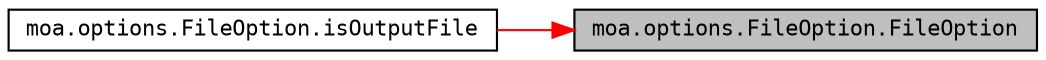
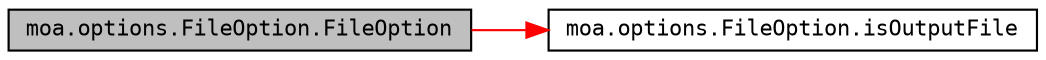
  digraph {
    rankdir=LR
    fontname="DejaVu Sans Mono"
    node [color=black fontname="DejaVu Sans Mono" fontsize=10 shape=record style=filled]
    n1 [fillcolor=grey75 fontcolor=black height=0.2 label="moa.options.FileOption.FileOption" width=0.4]
    n2 [fillcolor=white height=0.2 label="moa.options.FileOption.isOutputFile" width=0.4]
-   n2 -> n1 [color=red fontname="DejaVu Sans Mono" fontsize=10 labelfontname=Helvetica labelfontsize=10 style=solid]
+   n1 -> n2 [color=red fontname="DejaVu Sans Mono" fontsize=10 labelfontname=Helvetica labelfontsize=10 style=solid]
  }
